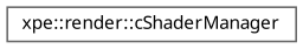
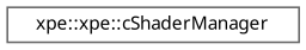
  digraph {
    rankdir=LR
    fontname="Noto Sans"
-   n1 [color=grey40 fillcolor=white fontname="Noto Sans" fontsize=10 height=0.2 label="xpe::render::cShaderManager" shape=box style=filled width=0.4]
+   n1 [color=grey40 fillcolor=white fontname="Noto Sans" fontsize=10 height=0.2 label="xpe::xpe::cShaderManager" shape=box style=filled width=0.4]
  }
